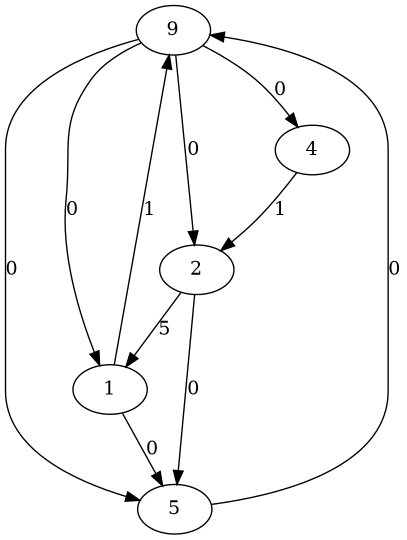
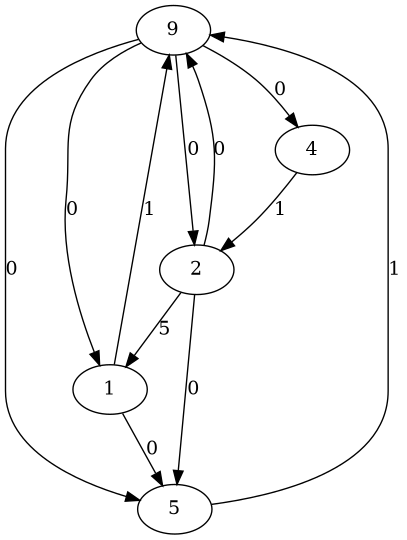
  digraph {
    n1 [label=9]
    1
    2
    n4 [label=5]
    4
    n1 -> 1 [label=0]
    n1 -> 2 [label=0]
    n1 -> n4 [label=0]
    n1 -> 4 [label=0]
    1 -> n1 [label=1]
    1 -> n4 [label=0]
+   2 -> n1 [label=0]
    2 -> 1 [label=5]
    2 -> n4 [label=0]
-   n4 -> n1 [label=0]
+   n4 -> n1 [label=1]
    4 -> 2 [label=1]
  }
